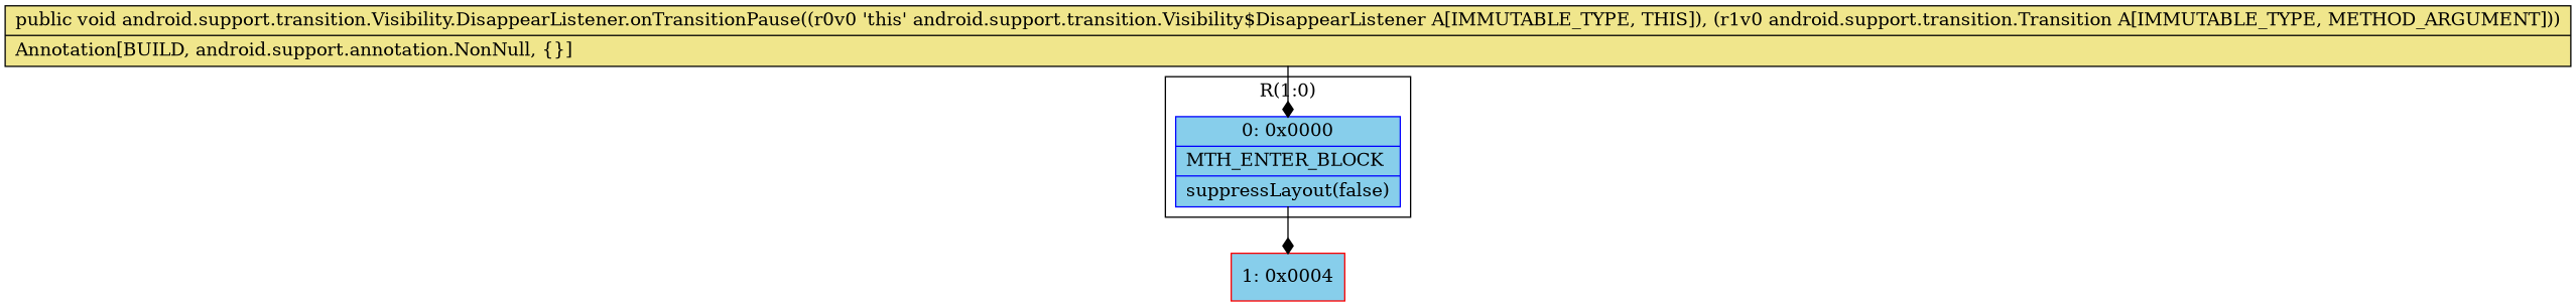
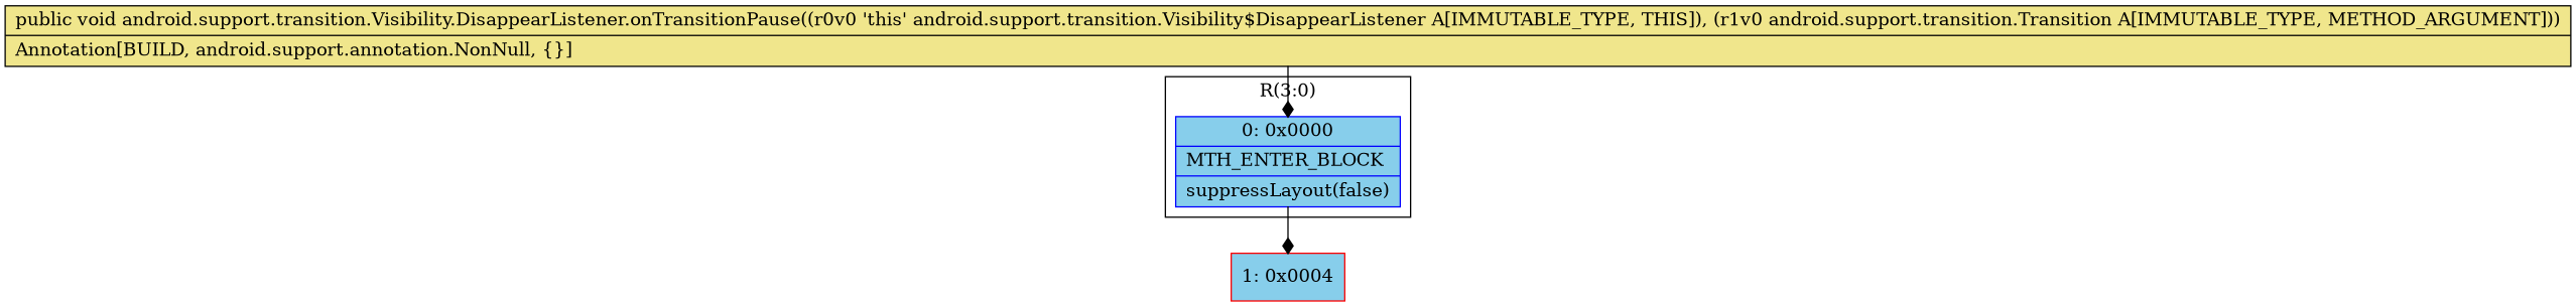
  digraph {
    node [shape=record style=filled fillcolor=skyblue]
    edge [arrowhead=diamond]
    n1 [color=blue label="{0\:\ 0x0000|MTH_ENTER_BLOCK\l|suppressLayout(false)\l}"]
    n2 [color=red label="{1\:\ 0x0004}"]
    n3 [label="{public void android.support.transition.Visibility.DisappearListener.onTransitionPause((r0v0 'this' android.support.transition.Visibility$DisappearListener A[IMMUTABLE_TYPE, THIS]), (r1v0 android.support.transition.Transition A[IMMUTABLE_TYPE, METHOD_ARGUMENT]))  | Annotation[BUILD, android.support.annotation.NonNull, \{\}]\l}" fillcolor=khaki]
    subgraph cluster_1 {
-     label="R(1:0)"
+     label="R(3:0)"
      n1
    }
    n1 -> n2
    n3 -> n1
  }
